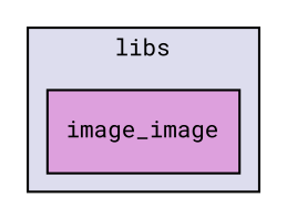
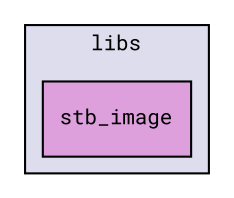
  digraph {
    compound=true
    fontname="Roboto Mono"
-   n1 [fillcolor=plum fontname="Roboto Mono" fontsize=10 label=image_image pencolor=black shape=box style=filled]
+   n1 [fillcolor=plum fontname="Roboto Mono" fontsize=10 label=stb_image pencolor=black shape=box style=filled]
    subgraph cluster_1 {
      bgcolor="#ddddee"
      fontsize=10
      label=libs
      pencolor=black
      n1
    }
  }
